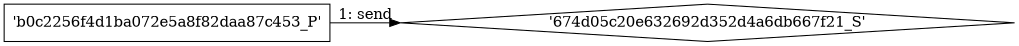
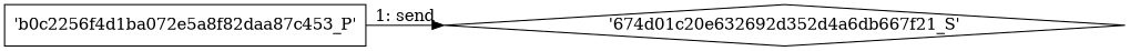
  digraph {
    engine=neato
    fixedsize=false
    fontsize=10
    nodesep=0.3
    rankdir=LR
    ranksep=0
    splines=true
-   "'674d05c20e632692d352d4a6db667f21_S'" [node_type=Socket shape=diamond]
+   "'674d05c20e632692d352d4a6db667f21_S'" [node_type=Socket shape=diamond label="'674d01c20e632692d352d4a6db667f21_S'"]
    "'b0c2256f4d1ba072e5a8f82daa87c453_P'" [node_type=Process shape=box]
    "'b0c2256f4d1ba072e5a8f82daa87c453_P'" -> "'674d05c20e632692d352d4a6db667f21_S'" [label="1: send"]
  }
